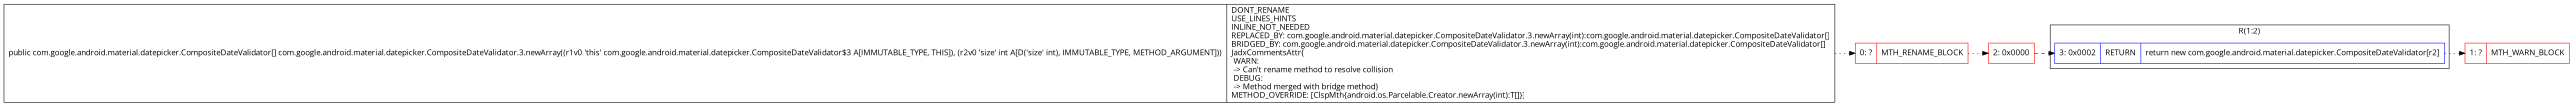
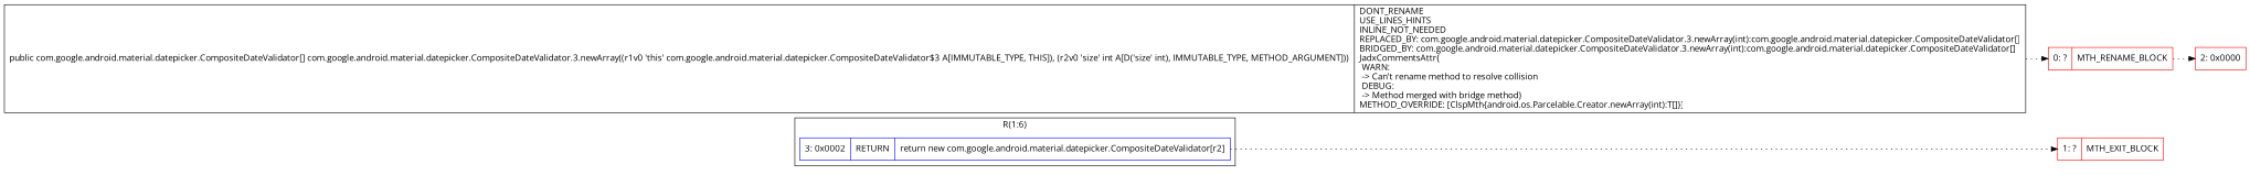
  digraph {
    fontname="Open Sans"
    rankdir=LR
    node [color=red fontname="Open Sans" shape=record]
    edge [fontname="Open Sans" style=dotted]
    n1 [color=blue label="{3\:\ 0x0002|RETURN\l|return new com.google.android.material.datepicker.CompositeDateValidator[r2]\l}"]
-   n2 [label="{1\:\ ?|MTH_WARN_BLOCK\l}"]
+   n2 [label="{1\:\ ?|MTH_EXIT_BLOCK\l}"]
    n3 [label="{0\:\ ?|MTH_RENAME_BLOCK\l}"]
    n4 [label="{2\:\ 0x0000}"]
    n5 [label="{public com.google.android.material.datepicker.CompositeDateValidator[] com.google.android.material.datepicker.CompositeDateValidator.3.newArray((r1v0 'this' com.google.android.material.datepicker.CompositeDateValidator$3 A[IMMUTABLE_TYPE, THIS]), (r2v0 'size' int A[D('size' int), IMMUTABLE_TYPE, METHOD_ARGUMENT]))  | DONT_RENAME\lUSE_LINES_HINTS\lINLINE_NOT_NEEDED\lREPLACED_BY: com.google.android.material.datepicker.CompositeDateValidator.3.newArray(int):com.google.android.material.datepicker.CompositeDateValidator[]\lBRIDGED_BY: com.google.android.material.datepicker.CompositeDateValidator.3.newArray(int):com.google.android.material.datepicker.CompositeDateValidator[]\lJadxCommentsAttr\{\l WARN: \l \-\> Can't rename method to resolve collision\l DEBUG: \l \-\> Method merged with bridge method\}\lMETHOD_OVERRIDE: [ClspMth\{android.os.Parcelable.Creator.newArray(int):T[]\}]\l}" color=""]
    subgraph cluster_1 {
-     label="R(1:2)"
+     label="R(1:6)"
      n1
    }
    n1 -> n2
    n3 -> n4
-   n4 -> n1 [style=dashed]
    n5 -> n3
  }
